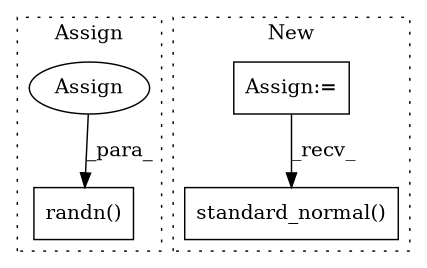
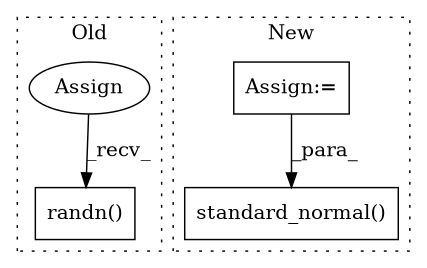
  digraph {
    node [a=75 shape=box]
    n1 [l="16,1" label="randn()" s="22440,22459"]
    n2 [a=76 l=1 label=Assign s=22458 shape=ellipse]
    n3 [l=31 label="standard_normal()" s=22546]
    n4 [a=68 l=3 label="Assign:=" s=22511]
    subgraph cluster_1 {
-     label=Assign
+     label=Old
      style=dotted
      n1
      n2
    }
    subgraph cluster_2 {
      label=New
      style=dotted
      n3
      n4
    }
-   n2 -> n1 [label=_para_]
-   n4 -> n3 [label=_recv_]
+   n2 -> n1 [label=_recv_]
+   n4 -> n3 [label=_para_]
  }
